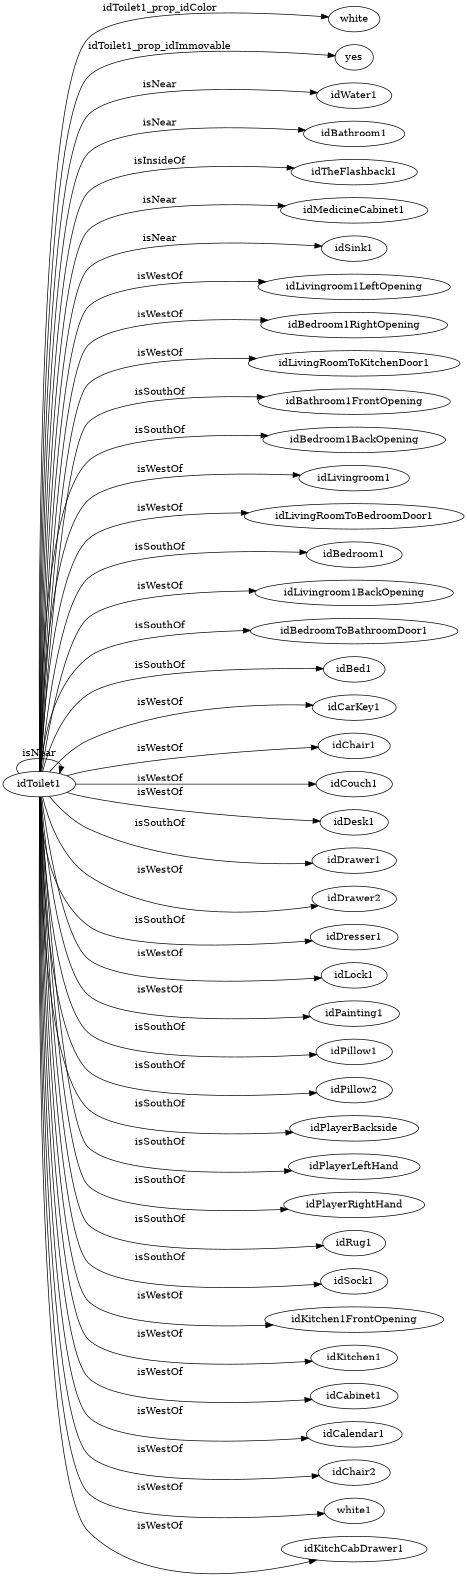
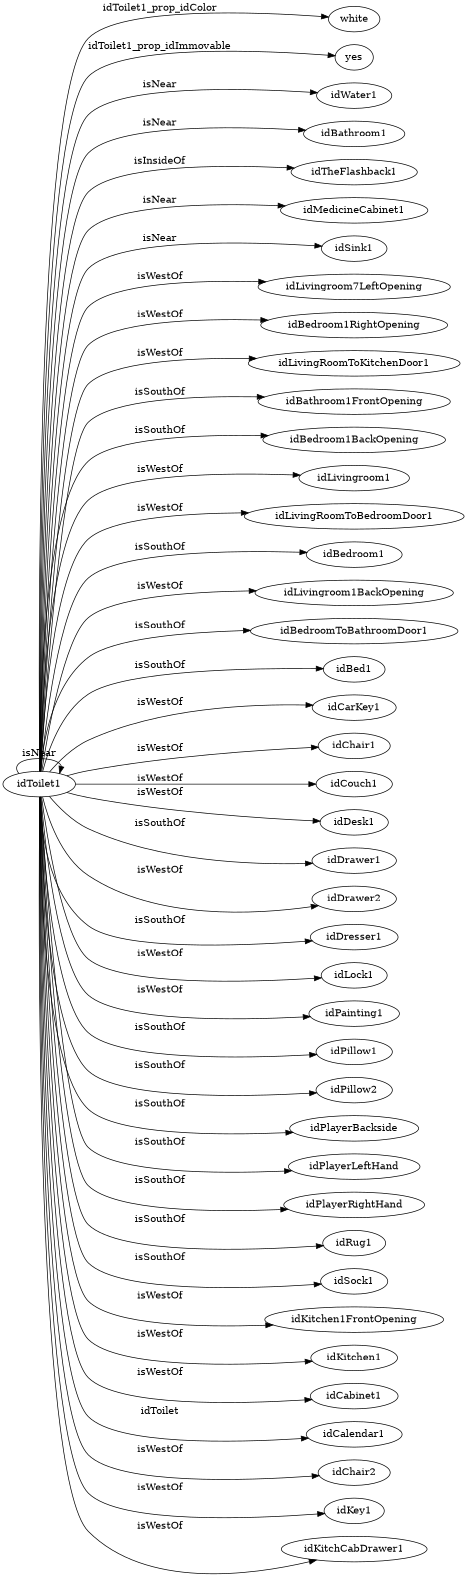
  digraph {
    rankdir=LR
    node [node_type=entity_node]
    edge [edge_type=relationship]
    idToilet1
    white [node_type=property_node]
    yes [node_type=property_node]
    idWater1
    idBathroom1
    idTheFlashback1
    idMedicineCabinet1
    idSink1
-   idLivingroom1LeftOpening
+   idLivingroom1LeftOpening [label=idLivingroom7LeftOpening]
    idBedroom1RightOpening
    idLivingRoomToKitchenDoor1
    idBathroom1FrontOpening
    idBedroom1BackOpening
    idLivingroom1
    idLivingRoomToBedroomDoor1
    idBedroom1
    idLivingroom1BackOpening
    idBedroomToBathroomDoor1
    idBed1
    idCarKey1
    idChair1
    idCouch1
    idDesk1
    idDrawer1
    idDrawer2
    idDresser1
    idLock1
    idPainting1
    idPillow1
    idPillow2
    idPlayerBackside
    idPlayerLeftHand
    idPlayerRightHand
    idRug1
    idSock1
    idKitchen1FrontOpening
    idKitchen1
    idCabinet1
    idCalendar1
    idChair2
-   idKey1 [label=white1]
+   idKey1
    idKitchCabDrawer1
    idToilet1 -> idToilet1 [label=isNear]
    idToilet1 -> white [edge_type=property label=idToilet1_prop_idColor]
    idToilet1 -> yes [edge_type=property label=idToilet1_prop_idImmovable]
    idToilet1 -> idWater1 [label=isNear]
    idToilet1 -> idBathroom1 [label=isNear]
    idToilet1 -> idTheFlashback1 [label=isInsideOf]
    idToilet1 -> idMedicineCabinet1 [label=isNear]
    idToilet1 -> idSink1 [label=isNear]
    idToilet1 -> idLivingroom1LeftOpening [label=isWestOf]
    idToilet1 -> idBedroom1RightOpening [label=isWestOf]
    idToilet1 -> idLivingRoomToKitchenDoor1 [label=isWestOf]
    idToilet1 -> idBathroom1FrontOpening [label=isSouthOf]
    idToilet1 -> idBedroom1BackOpening [label=isSouthOf]
    idToilet1 -> idLivingroom1 [label=isWestOf]
    idToilet1 -> idLivingRoomToBedroomDoor1 [label=isWestOf]
    idToilet1 -> idBedroom1 [label=isSouthOf]
    idToilet1 -> idLivingroom1BackOpening [label=isWestOf]
    idToilet1 -> idBedroomToBathroomDoor1 [label=isSouthOf]
    idToilet1 -> idBed1 [label=isSouthOf]
    idToilet1 -> idCarKey1 [label=isWestOf]
    idToilet1 -> idChair1 [label=isWestOf]
    idToilet1 -> idCouch1 [label=isWestOf]
    idToilet1 -> idDesk1 [label=isWestOf]
    idToilet1 -> idDrawer1 [label=isSouthOf]
    idToilet1 -> idDrawer2 [label=isWestOf]
    idToilet1 -> idDresser1 [label=isSouthOf]
    idToilet1 -> idLock1 [label=isWestOf]
    idToilet1 -> idPainting1 [label=isWestOf]
    idToilet1 -> idPillow1 [label=isSouthOf]
    idToilet1 -> idPillow2 [label=isSouthOf]
    idToilet1 -> idPlayerBackside [label=isSouthOf]
    idToilet1 -> idPlayerLeftHand [label=isSouthOf]
    idToilet1 -> idPlayerRightHand [label=isSouthOf]
    idToilet1 -> idRug1 [label=isSouthOf]
    idToilet1 -> idSock1 [label=isSouthOf]
    idToilet1 -> idKitchen1FrontOpening [label=isWestOf]
    idToilet1 -> idKitchen1 [label=isWestOf]
    idToilet1 -> idCabinet1 [label=isWestOf]
-   idToilet1 -> idCalendar1 [label=isWestOf]
+   idToilet1 -> idCalendar1 [label=idToilet]
    idToilet1 -> idChair2 [label=isWestOf]
    idToilet1 -> idKey1 [label=isWestOf]
    idToilet1 -> idKitchCabDrawer1 [label=isWestOf]
  }
